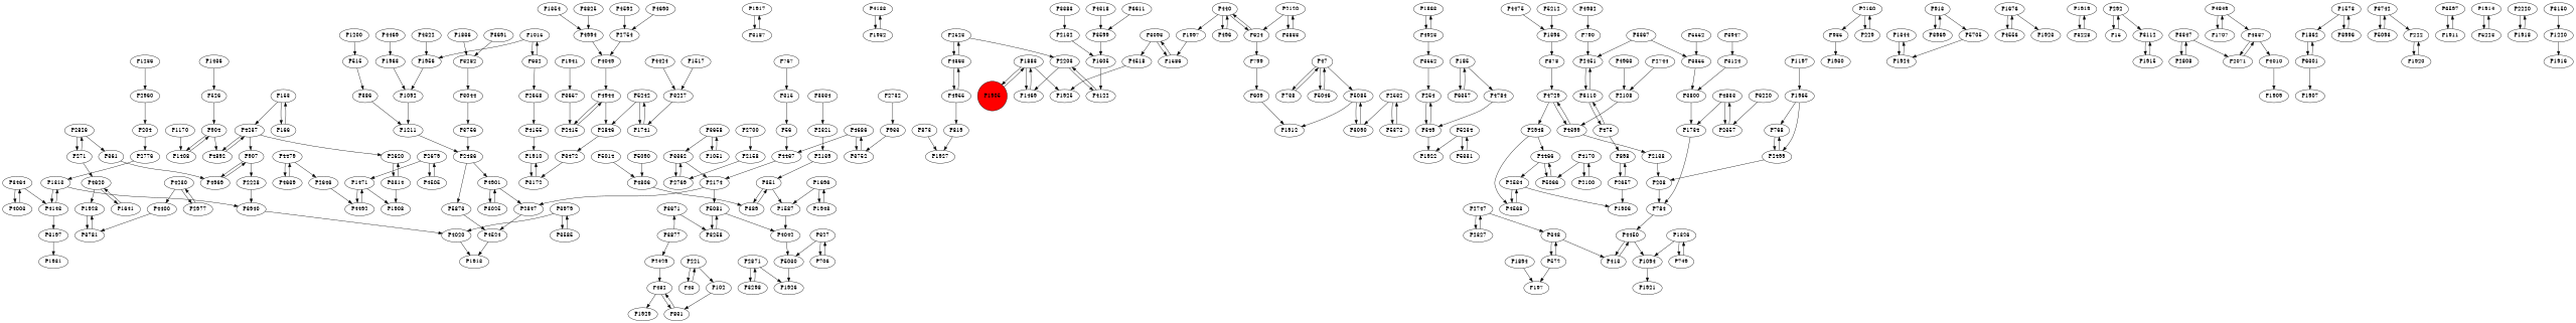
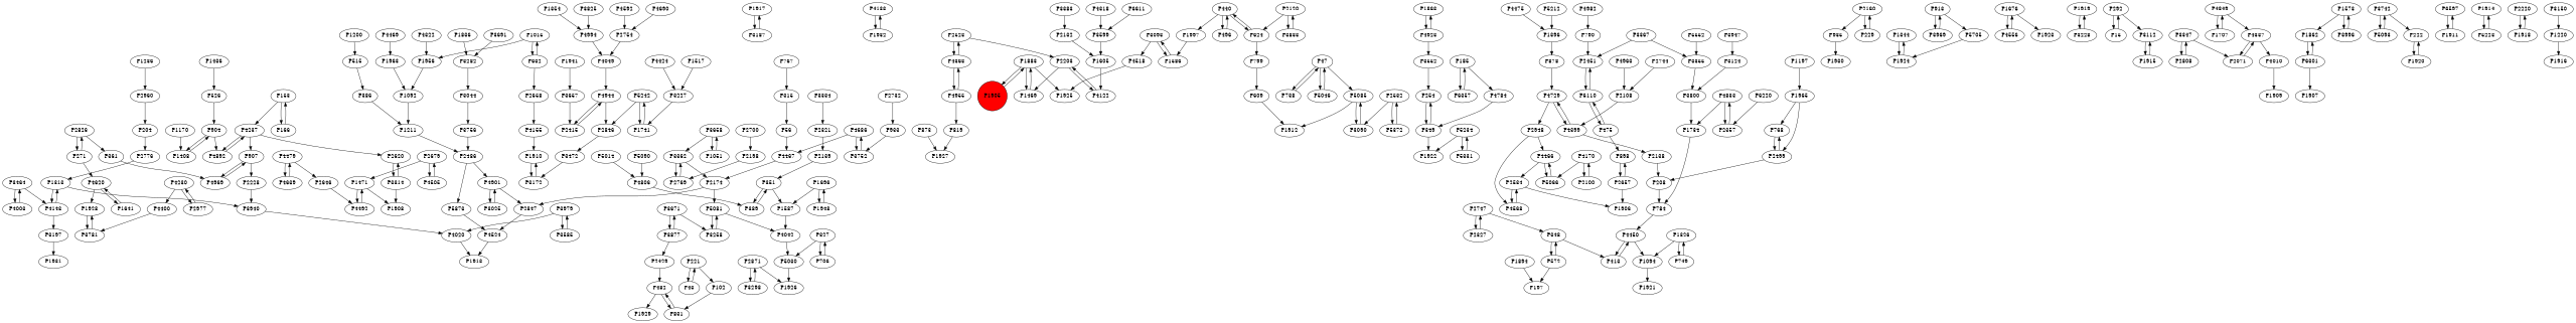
  digraph {
    P5873
    P4524
    P1913
    P1917
    P3187
    P4133
    P1932
    P4518
    P1925
    P831
    P482
    P1929
    P1863
    P4923
    P3552
    P254
    P5085
    P1912
    P3090
    P1211
    P2486
    P4901
    P3756
    P1965
    P768
    P2499
    P208
    P6110
    P475
    P2451
    P898
    P2657
    P4230
    P2977
    P4400
    P3781
    P4143
    P1313
    P3197
    P3940
    P1931
    P4020
    P4505
    P2679
    P1471
    P1908
    P4492
    P935
    P1930
    P3282
    P3044
    P3464
    P4003
    P2327
    P2747
    P348
    P572
    P413
    P1344
    P1924
    P907
    P2228
    P4969
    P5705
    P3691
    P2523
    P2203
    P4363
    P4122
    P1469
    P4955
    P1883
    P515
    P386
    P4399
    P4729
    P2138
    P2948
    P4568
    P4466
    P1436
    P526
    P904
    P4892
    P1408
    P3979
    P3585
    P3800
    P1734
    P784
    P4450
    P1676
    P4556
    P1923
    P2700
-   P2158
+   P2158 [label=P2198]
    P2769
    P3362
    P349
    P1922
    P5372
    P2532
    P2871
    P3298
    P1926
    P4620
    P1928
    P1641
    P3258
    P5081
    P4042
    P5030
    P1919
    P3228
    P2108
    P5046
    P47
    P738
    P819
    P1927
    P2174
    P2847
    P1894
    P197
    P292
    P15
    P3112
    P1915
    P1092
    P2846
    P3472
    P3172
    P1910
    P4944
    P2415
    P3367
    P3355
    P790
    P4237
    P2620
    P3314
    P1200
    P3383
    P2132
    P1605
    P5234
    P5331
    P4833
    P2357
    P1906
    P1354
    P4994
    P4049
    P440
    P496
    P624
    P1997
    P799
    P1586
    P632
    P2658
    P1015
    P4155
    P1956
    P4010
    P1909
    P2120
    P3833
    P609
    P3093
    P4424
    P3227
    P1741
    P5242
    P1094
    P1707
    P4849
    P4337
    P2071
    P3947
    P3124
    P3657
    P351
    P1587
    P389
    P1905 [fillcolor=red shape=circle style=filled]
    P221
    P102
    P43
    P1921
    P1941
    P2826
    P271
    P361
    P2429
    P1862
    P6301
    P1907
    P3742
    P5093
    P222
    P1920
    P6597
    P1911
    P1836
    P1963
    P1517
    P2139
    P1051
    P3658
    P2160
    P229
    P2534
    P5066
    P185
    P6357
    P4784
    P327
    P706
    P1573
    P3996
    P4170
    P2100
    P1696
    P1948
    P4963
    P2776
    P6611
    P3599
    P6220
    P5552
    P1914
    P5223
    P3025
    P315
    P56
    P4467
    P3877
    P3671
    P2754
    P2220
    P1918
    P4318
    P3334
    P2321
    P4475
    P1396
    P878
    P153
    P166
    P1197
    P1236
    P2960
    P204
    P2646
    P3752
    P4686
    P3969
    P913
    P4479
    P4639
    P5212
    P1326
    P749
    P1170
    P3150
    P1220
    P1916
    P2744
    P4592
    P3347
    P2808
    P4806
    P5014
    P4322
    P767
    P2732
    P933
    P5090
    P873
    P4982
    P4690
    P3825
    P4469
    P5873 -> P4524
    P4524 -> P1913
    P1917 -> P3187
    P3187 -> P1917
    P4133 -> P1932
    P1932 -> P4133
    P4518 -> P1925
    P831 -> P482
    P482 -> P831
    P482 -> P1929
    P1863 -> P4923
    P4923 -> P1863
    P4923 -> P3552
    P3552 -> P254
    P254 -> P349
    P5085 -> P1912
    P5085 -> P3090
    P3090 -> P5085
    P1211 -> P2486
    P2486 -> P5873
    P2486 -> P4901
    P4901 -> P2847
    P4901 -> P3025
    P3756 -> P2486
    P1965 -> P768
    P1965 -> P2499
    P768 -> P2499
    P2499 -> P768
    P2499 -> P208
    P208 -> P784
    P6110 -> P475
    P6110 -> P2451
    P475 -> P6110
    P475 -> P898
    P2451 -> P6110
    P898 -> P2657
    P2657 -> P898
    P2657 -> P1906
    P4230 -> P2977
    P4230 -> P4400
    P2977 -> P4230
    P4400 -> P3781
    P3781 -> P1928
    P4143 -> P1313
    P4143 -> P3197
    P1313 -> P4143
    P1313 -> P3940
    P3197 -> P1931
    P3940 -> P4020
    P4020 -> P1913
    P4505 -> P2679
    P2679 -> P4505
    P2679 -> P1471
    P1471 -> P1908
    P1471 -> P4492
    P4492 -> P1471
    P935 -> P1930
    P3282 -> P3044
    P3044 -> P3756
    P3464 -> P4143
    P3464 -> P4003
    P4003 -> P3464
    P2327 -> P2747
    P2747 -> P2327
    P2747 -> P348
    P348 -> P572
    P348 -> P413
    P572 -> P348
    P572 -> P197
    P413 -> P4450
    P1344 -> P1924
    P1924 -> P1344
    P907 -> P2228
    P907 -> P4969
    P2228 -> P3940
    P4969 -> P907
    P5705 -> P1924
    P3691 -> P3282
    P2523 -> P2203
    P2523 -> P4363
    P2203 -> P4122
    P2203 -> P1469
    P4363 -> P2523
    P4363 -> P4955
    P4122 -> P2203
    P1469 -> P1883
    P4955 -> P4363
    P4955 -> P819
    P1883 -> P1925
    P1883 -> P1469
    P1883 -> P1905
    P515 -> P386
    P386 -> P1211
    P4399 -> P4729
    P4399 -> P2138
    P4729 -> P4399
    P4729 -> P2948
    P2138 -> P208
    P2948 -> P4568
    P2948 -> P4466
    P4568 -> P2534
    P4466 -> P2534
    P4466 -> P5066
    P1436 -> P526
    P526 -> P904
    P904 -> P4892
    P904 -> P1408
    P4892 -> P4237
    P1408 -> P904
    P3979 -> P4020
    P3979 -> P3585
    P3585 -> P3979
    P3800 -> P1734
    P1734 -> P784
    P784 -> P4450
    P4450 -> P413
    P4450 -> P1094
    P1676 -> P4556
    P1676 -> P1923
    P4556 -> P1676
    P2700 -> P2158
    P2158 -> P2769
    P2769 -> P3362
    P3362 -> P2769
    P3362 -> P2174
    P349 -> P254
    P349 -> P1922
    P5372 -> P2532
    P2532 -> P3090
    P2532 -> P5372
    P2871 -> P3298
    P2871 -> P1926
    P3298 -> P2871
    P4620 -> P1928
    P4620 -> P1641
    P1928 -> P3781
    P1641 -> P4620
    P3258 -> P5081
    P5081 -> P3258
    P5081 -> P4042
    P4042 -> P5030
    P5030 -> P1926
    P1919 -> P3228
    P3228 -> P1919
    P2108 -> P4399
    P5046 -> P47
    P47 -> P5085
    P47 -> P5046
    P47 -> P738
    P738 -> P47
    P819 -> P1927
    P2174 -> P5081
    P2174 -> P2847
    P2847 -> P4524
    P1894 -> P197
    P292 -> P15
    P292 -> P3112
    P15 -> P292
    P3112 -> P1915
    P1915 -> P3112
    P1092 -> P1211
    P2846 -> P3472
    P3472 -> P3172
    P3172 -> P1910
    P1910 -> P3172
    P4944 -> P2846
    P4944 -> P2415
    P2415 -> P4944
    P3367 -> P2451
    P3367 -> P3355
    P3355 -> P3800
    P790 -> P2451
    P4237 -> P907
    P4237 -> P4892
    P4237 -> P2620
    P2620 -> P3314
    P3314 -> P1908
    P3314 -> P2620
    P1200 -> P515
    P3383 -> P2132
    P2132 -> P1605
    P1605 -> P4122
    P5234 -> P1922
    P5234 -> P5331
    P5331 -> P5234
    P4833 -> P1734
    P4833 -> P2357
    P2357 -> P4833
    P1354 -> P4994
    P4994 -> P4049
    P4049 -> P4944
    P440 -> P496
    P440 -> P624
    P440 -> P1997
    P496 -> P440
    P624 -> P440
    P624 -> P799
    P1997 -> P1586
    P799 -> P609
    P1586 -> P3093
    P632 -> P2658
    P632 -> P1015
    P2658 -> P4155
    P1015 -> P632
    P1015 -> P1956
    P4155 -> P1910
    P1956 -> P1092
    P4010 -> P1909
    P2120 -> P624
    P2120 -> P3833
    P3833 -> P2120
    P609 -> P1912
    P3093 -> P4518
    P3093 -> P1586
    P4424 -> P3227
    P3227 -> P1741
    P1741 -> P5242
    P5242 -> P2846
    P5242 -> P1741
    P1094 -> P1921
    P1707 -> P4849
    P4849 -> P1707
    P4849 -> P4337
    P4337 -> P4010
    P4337 -> P2071
    P2071 -> P4337
    P3947 -> P3124
    P3124 -> P3800
    P3657 -> P2415
    P351 -> P1587
    P351 -> P389
    P1587 -> P4042
    P389 -> P351
    P1905 -> P1883
    P221 -> P102
    P221 -> P43
    P102 -> P831
    P43 -> P221
    P1941 -> P3657
    P2826 -> P271
    P2826 -> P361
    P271 -> P4620
    P271 -> P2826
    P361 -> P4969
    P2429 -> P482
    P1862 -> P6301
    P6301 -> P1862
    P6301 -> P1907
    P3742 -> P5093
    P3742 -> P222
    P5093 -> P3742
    P222 -> P1920
    P1920 -> P222
    P6597 -> P1911
    P1911 -> P6597
    P1836 -> P3282
    P1963 -> P1092
    P1517 -> P3227
    P2139 -> P351
    P1051 -> P3658
    P3658 -> P3362
    P3658 -> P1051
    P2160 -> P935
    P2160 -> P229
    P229 -> P2160
    P2534 -> P4568
    P2534 -> P1906
    P5066 -> P4466
    P185 -> P6357
    P185 -> P4784
    P6357 -> P185
    P4784 -> P349
    P327 -> P5030
    P327 -> P706
    P706 -> P327
    P1573 -> P1862
    P1573 -> P3996
    P3996 -> P1573
    P4170 -> P5066
    P4170 -> P2100
    P2100 -> P4170
    P1696 -> P1587
    P1696 -> P1948
    P1948 -> P1696
    P4963 -> P2108
    P2776 -> P1313
    P6611 -> P3599
    P3599 -> P1605
    P6220 -> P2357
    P5552 -> P3355
    P1914 -> P5223
    P5223 -> P1914
    P3025 -> P4901
    P315 -> P56
    P56 -> P4467
    P4467 -> P2174
    P3877 -> P2429
    P3877 -> P3671
    P3671 -> P3258
+   P3671 -> P3877
    P2754 -> P4049
    P2220 -> P1918
    P1918 -> P2220
    P4318 -> P3599
    P3334 -> P2321
    P2321 -> P2139
    P4475 -> P1396
    P1396 -> P878
    P878 -> P4729
    P153 -> P4237
    P153 -> P166
    P166 -> P153
    P1197 -> P1965
    P1236 -> P2960
    P2960 -> P204
    P204 -> P2776
    P2646 -> P4492
    P3752 -> P4686
    P4686 -> P4467
    P4686 -> P3752
    P3969 -> P913
    P913 -> P5705
    P913 -> P3969
    P4479 -> P2646
    P4479 -> P4639
    P4639 -> P4479
    P5212 -> P1396
    P1326 -> P1094
    P1326 -> P749
    P749 -> P1326
    P1170 -> P1408
    P3150 -> P1220
    P1220 -> P1916
    P2744 -> P2108
    P4592 -> P2754
    P3347 -> P2071
    P3347 -> P2808
    P2808 -> P3347
    P4806 -> P389
    P5014 -> P4806
    P4322 -> P1956
    P767 -> P315
    P2732 -> P933
    P933 -> P3752
    P5090 -> P4806
    P873 -> P1927
    P4982 -> P790
    P4690 -> P2754
    P3825 -> P4994
    P4469 -> P1963
  }
